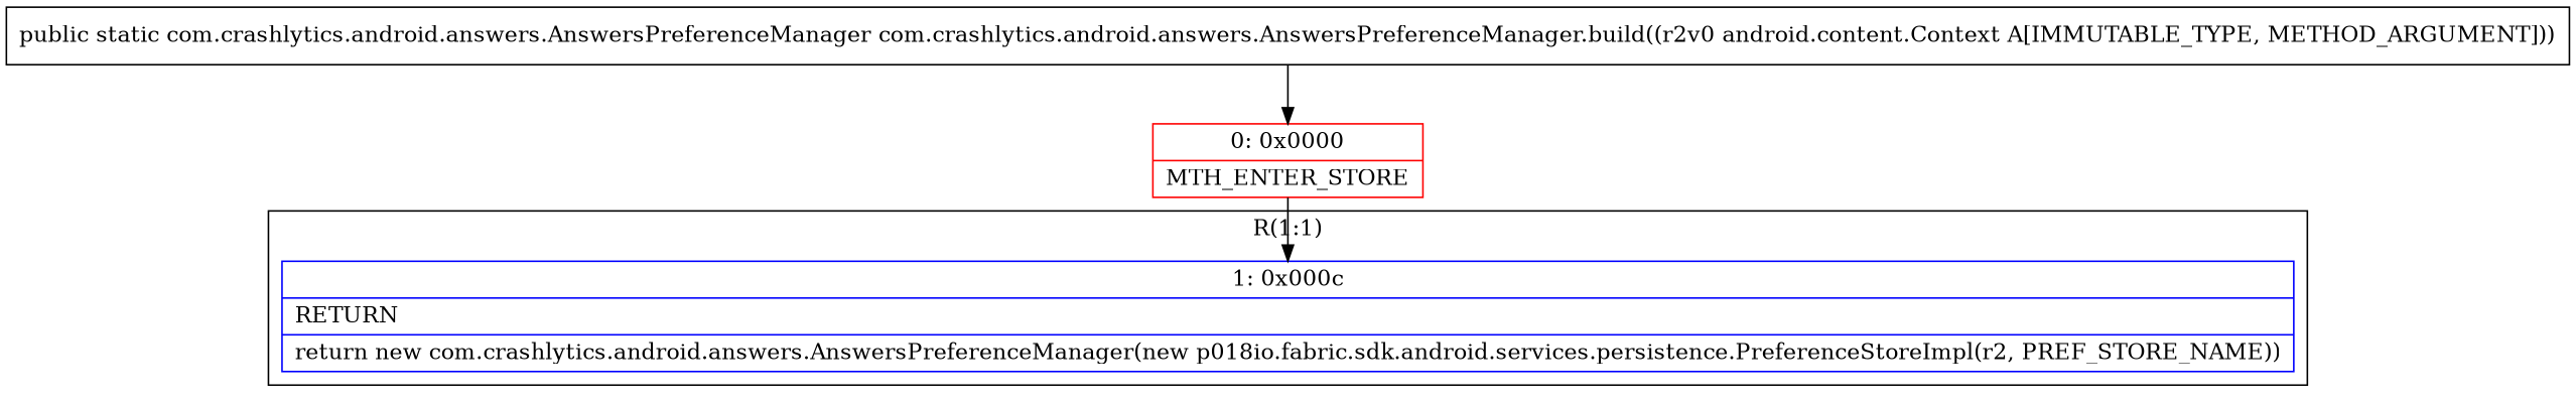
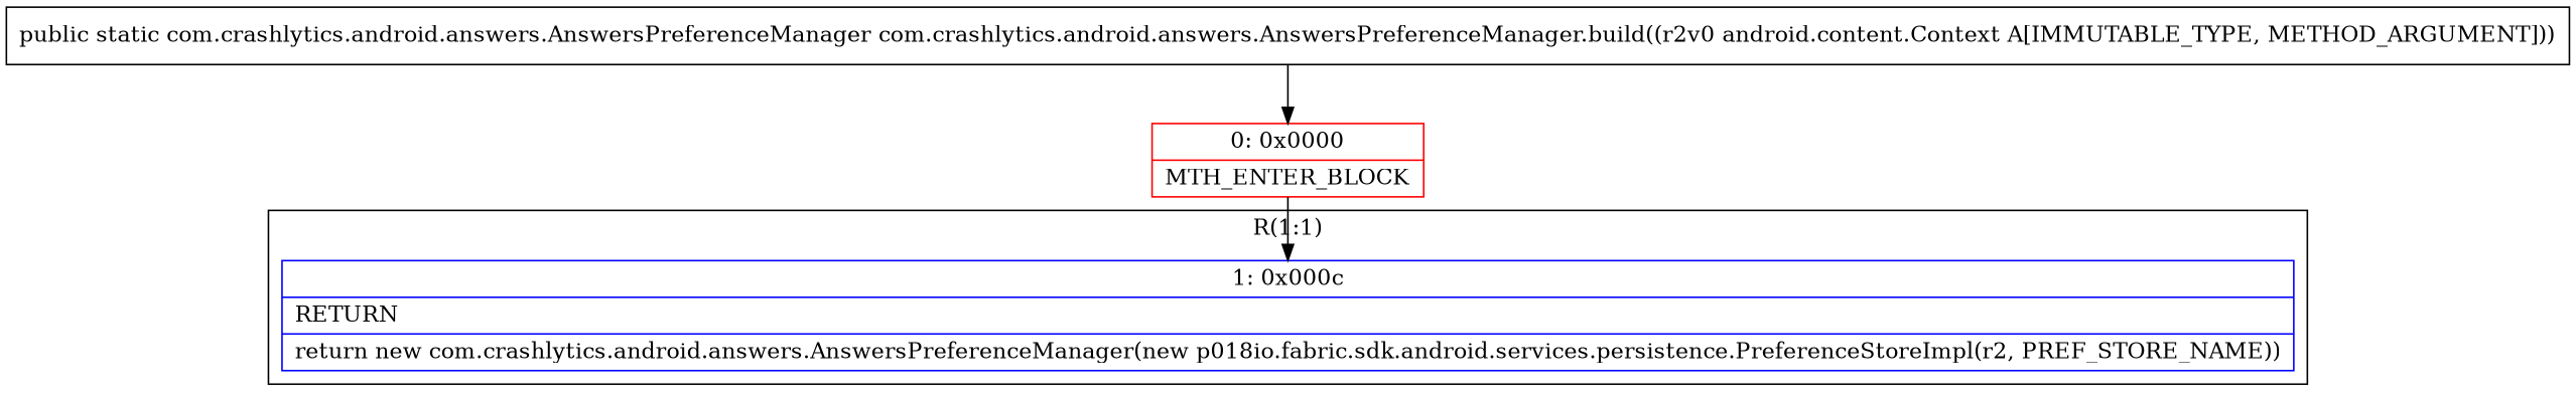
  digraph {
    node [shape=record]
    n1 [color=blue label="{1\:\ 0x000c|RETURN\l|return new com.crashlytics.android.answers.AnswersPreferenceManager(new p018io.fabric.sdk.android.services.persistence.PreferenceStoreImpl(r2, PREF_STORE_NAME))\l}"]
-   n2 [color=red label="{0\:\ 0x0000|MTH_ENTER_STORE\l}"]
+   n2 [color=red label="{0\:\ 0x0000|MTH_ENTER_BLOCK\l}"]
    n3 [label="{public static com.crashlytics.android.answers.AnswersPreferenceManager com.crashlytics.android.answers.AnswersPreferenceManager.build((r2v0 android.content.Context A[IMMUTABLE_TYPE, METHOD_ARGUMENT])) }"]
    subgraph cluster_1 {
      label="R(1:1)"
      n1
    }
    n2 -> n1
    n3 -> n2
  }
